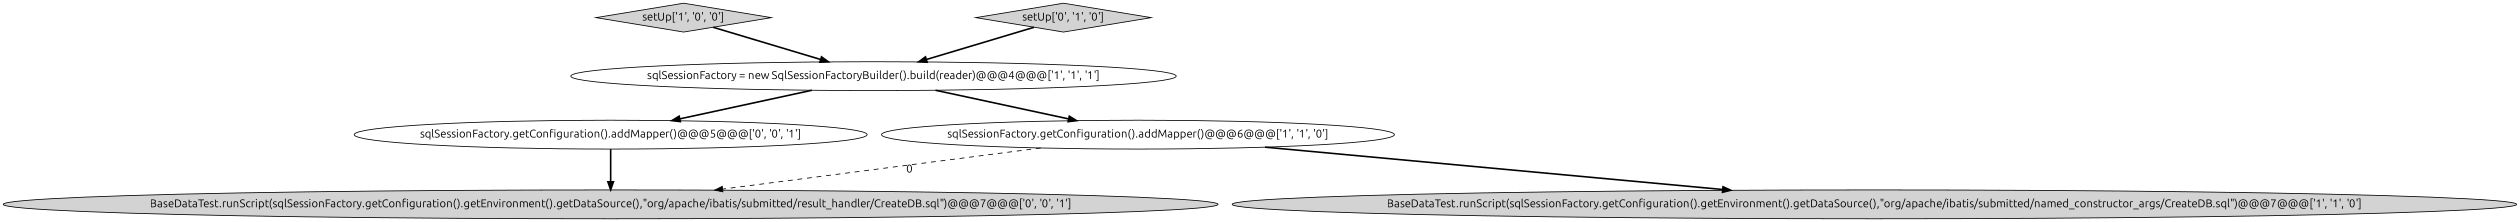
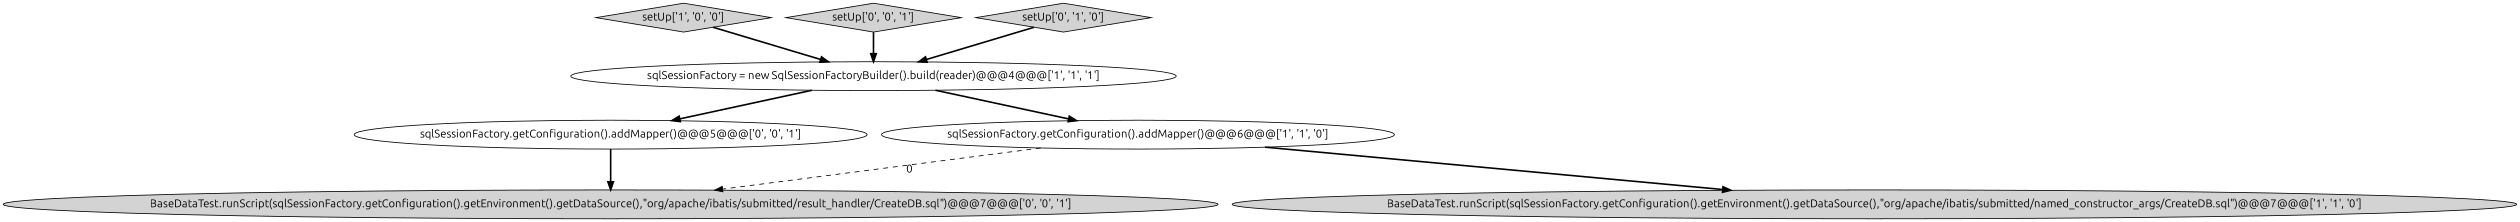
  digraph {
    fontname=Ubuntu
    node [fillcolor=lightgray shape=ellipse style=filled fontname=Ubuntu]
    edge [style=bold fontname=Ubuntu]
    n1 [label="BaseDataTest.runScript(sqlSessionFactory.getConfiguration().getEnvironment().getDataSource(),\"org/apache/ibatis/submitted/result_handler/CreateDB.sql\")@@@7@@@['0', '0', '1']"]
    n2 [label="setUp['1', '0', '0']" shape=diamond]
    n3 [fillcolor=white label="sqlSessionFactory = new SqlSessionFactoryBuilder().build(reader)@@@4@@@['1', '1', '1']"]
    n4 [fillcolor=white label="sqlSessionFactory.getConfiguration().addMapper()@@@5@@@['0', '0', '1']"]
+   n5 [label="setUp['0', '0', '1']" shape=diamond]
    n6 [label="BaseDataTest.runScript(sqlSessionFactory.getConfiguration().getEnvironment().getDataSource(),\"org/apache/ibatis/submitted/named_constructor_args/CreateDB.sql\")@@@7@@@['1', '1', '0']"]
    n7 [fillcolor=white label="sqlSessionFactory.getConfiguration().addMapper()@@@6@@@['1', '1', '0']"]
    n8 [label="setUp['0', '1', '0']" shape=diamond]
    n2 -> n3
    n3 -> n4
    n3 -> n7
    n4 -> n1
+   n5 -> n3
    n7 -> n1 [label=0 style=dashed]
    n7 -> n6
    n8 -> n3
  }
